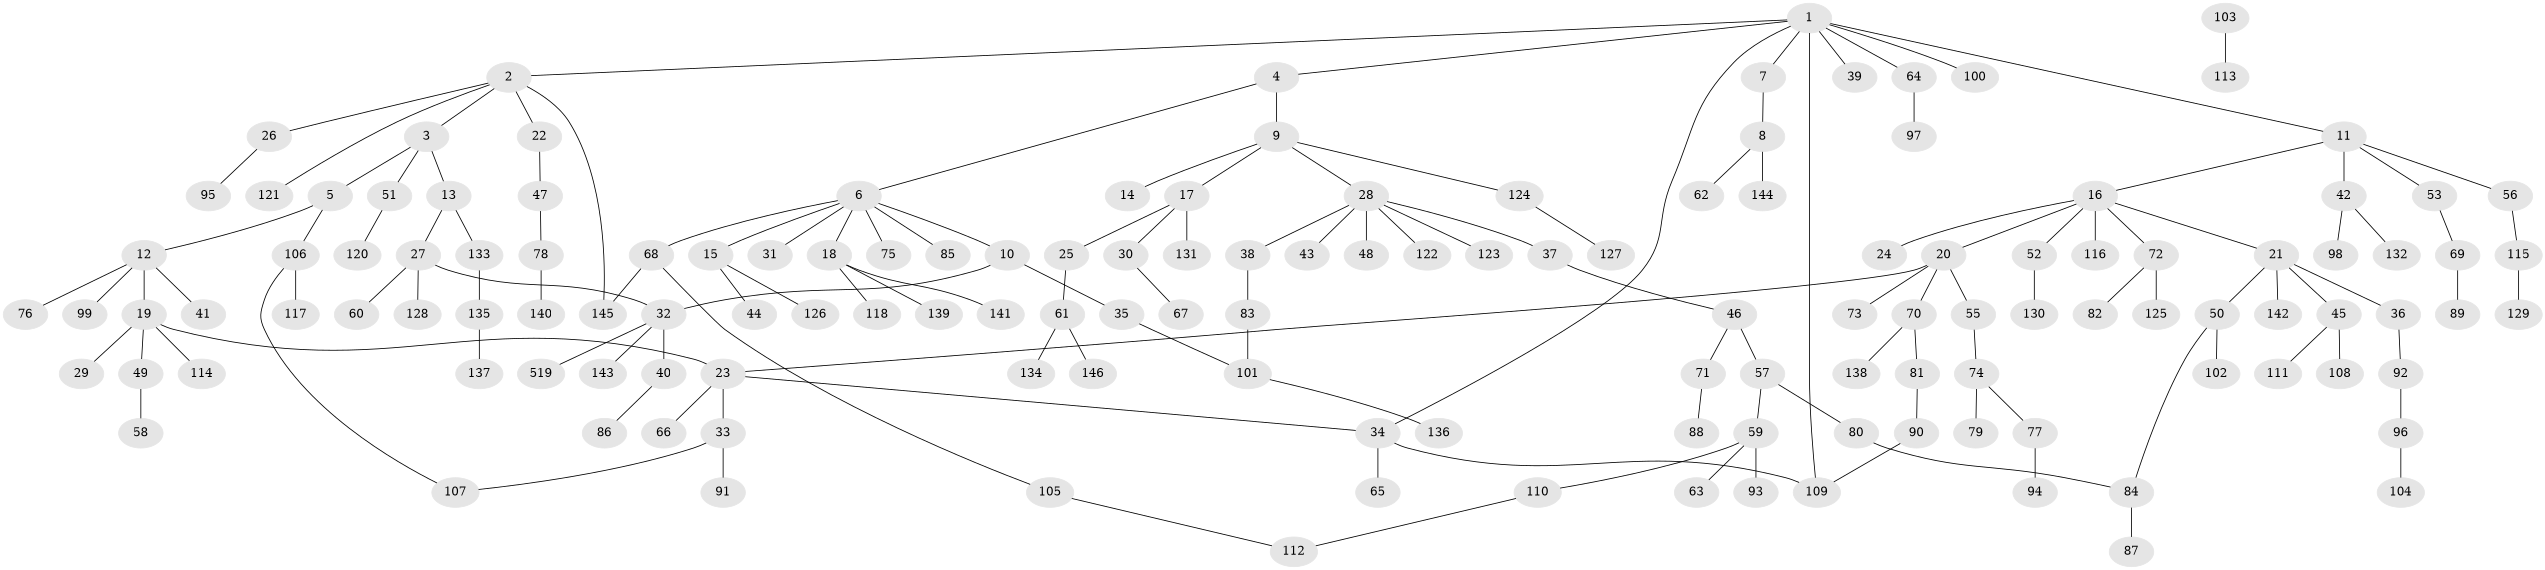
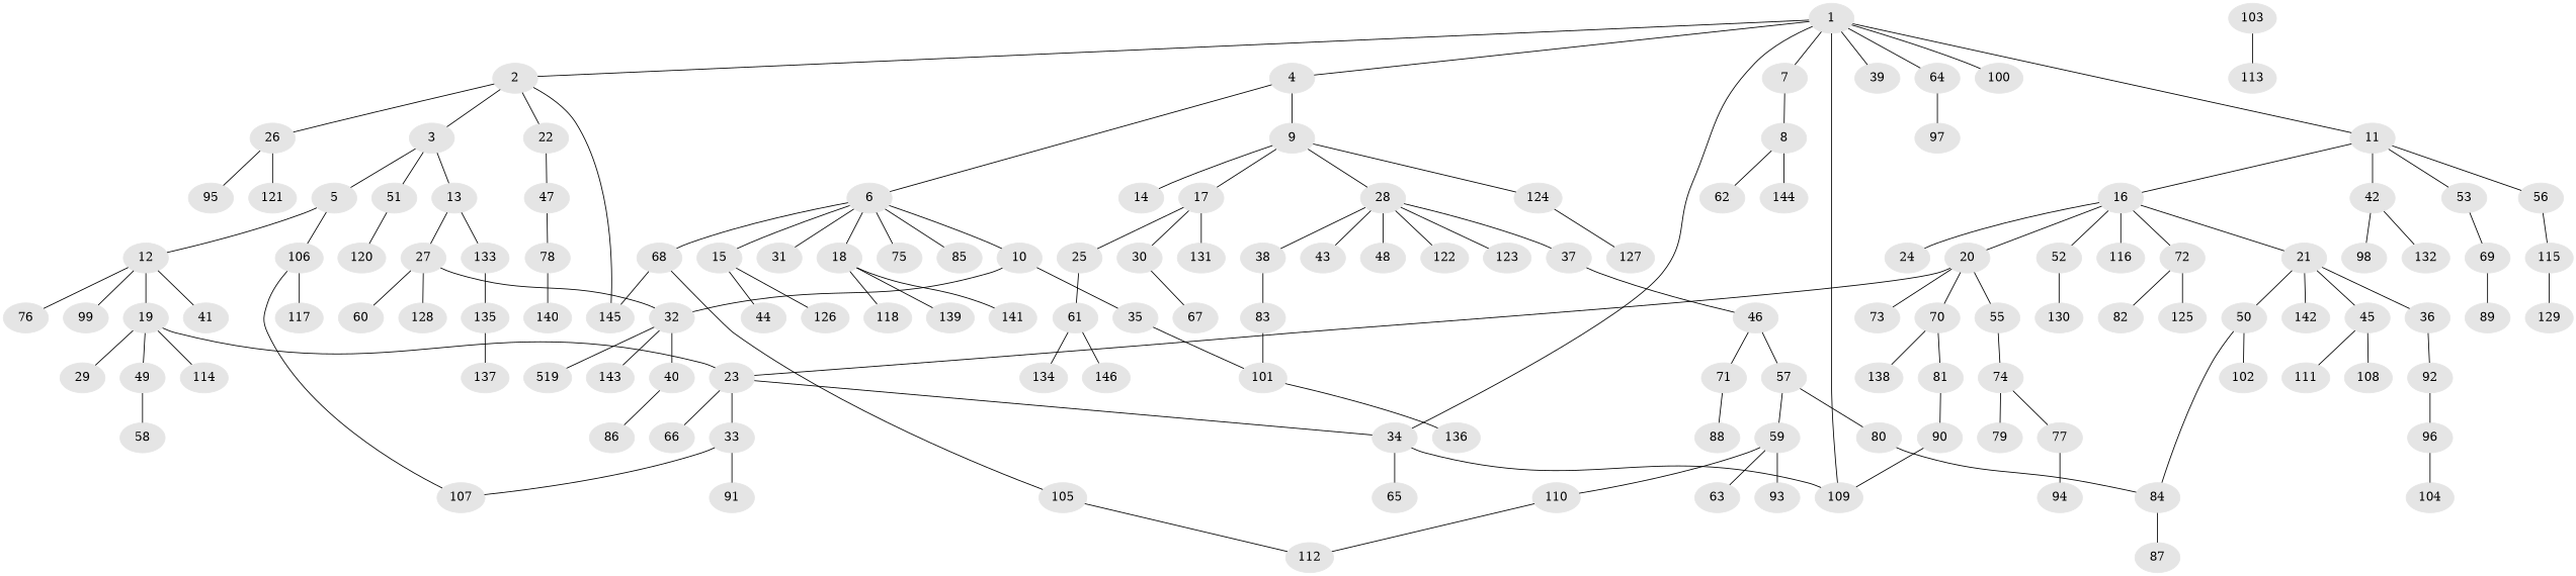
  graph {
    node [color=gray90 style=filled]
    1
    2
    4
    7
    11
    34
    39
    64
    100
    109
    3
    22
    26
    145
    6
    9
    8
    16
    42
    53
    56
    65
    97
    5
    13
    51
    47
    95
    121
    12
    106
    27
    133
    120
    10
    15
    18
    31
    68
    75
    85
    14
    17
    28
    124
    19
    41
    76
    99
    107
    117
    32
    35
    44
    126
    118
    139
    141
    105
    62
    144
    25
    30
    131
    37
    38
    43
    48
    122
    123
    127
    40
    n73 [label=519]
    143
    101
    20
    21
    24
    52
    72
    116
    98
    132
    69
    115
    23
    29
    49
    114
    60
    128
    135
    55
    70
    73
    36
    45
    50
    142
    130
    82
    125
    61
    67
    33
    66
    58
    74
    81
    138
    92
    108
    111
    84
    102
    78
    91
    134
    146
    46
    83
    86
    136
    96
    57
    71
    59
    80
    88
    140
    87
    89
    103
    113
    77
    79
    129
    63
    93
    110
    112
    90
    94
    104
    137
    1 -- 2
    1 -- 4
    1 -- 7
    1 -- 11
    1 -- 34
    1 -- 39
    1 -- 64
    1 -- 100
    1 -- 109
    2 -- 3
    2 -- 22
    2 -- 26
    2 -- 145
    4 -- 6
    4 -- 9
    7 -- 8
    11 -- 16
    11 -- 42
    11 -- 53
    11 -- 56
    34 -- 109
    34 -- 65
    64 -- 97
    3 -- 5
    3 -- 13
    3 -- 51
    22 -- 47
    26 -- 95
-   2 -- 121
+   26 -- 121
    6 -- 10
    6 -- 15
    6 -- 18
    6 -- 31
    6 -- 68
    6 -- 75
    6 -- 85
    9 -- 14
    9 -- 17
    9 -- 28
    9 -- 124
    8 -- 62
    8 -- 144
    16 -- 20
    16 -- 21
    16 -- 24
    16 -- 52
    16 -- 72
    16 -- 116
    42 -- 98
    42 -- 132
    53 -- 69
    56 -- 115
    5 -- 12
    5 -- 106
    13 -- 27
    13 -- 133
    51 -- 120
    47 -- 78
    12 -- 19
    12 -- 41
    12 -- 76
    12 -- 99
    106 -- 107
    106 -- 117
    27 -- 32
    27 -- 60
    27 -- 128
    133 -- 135
    10 -- 32
    10 -- 35
    15 -- 44
    15 -- 126
    18 -- 118
    18 -- 139
    18 -- 141
    68 -- 145
    68 -- 105
    17 -- 25
    17 -- 30
    17 -- 131
    28 -- 37
    28 -- 38
    28 -- 43
    28 -- 48
    28 -- 122
    28 -- 123
    124 -- 127
    19 -- 23
    19 -- 29
    19 -- 49
    19 -- 114
    32 -- 40
    32 -- n73
    32 -- 143
    35 -- 101
    105 -- 112
    25 -- 61
    30 -- 67
    37 -- 46
    38 -- 83
    40 -- 86
    101 -- 136
    20 -- 23
    20 -- 55
    20 -- 70
    20 -- 73
    21 -- 36
    21 -- 45
    21 -- 50
    21 -- 142
    52 -- 130
    72 -- 82
    72 -- 125
    69 -- 89
    115 -- 129
    23 -- 34
    23 -- 33
    23 -- 66
    49 -- 58
    135 -- 137
    55 -- 74
    70 -- 81
    70 -- 138
    36 -- 92
    45 -- 108
    45 -- 111
    50 -- 84
    50 -- 102
    61 -- 134
    61 -- 146
    33 -- 107
    33 -- 91
    74 -- 77
    74 -- 79
    81 -- 90
    92 -- 96
    84 -- 87
    78 -- 140
    46 -- 57
    46 -- 71
    83 -- 101
    96 -- 104
    57 -- 59
    57 -- 80
    71 -- 88
    59 -- 63
    59 -- 93
    59 -- 110
    80 -- 84
    103 -- 113
    77 -- 94
    110 -- 112
    90 -- 109
  }
